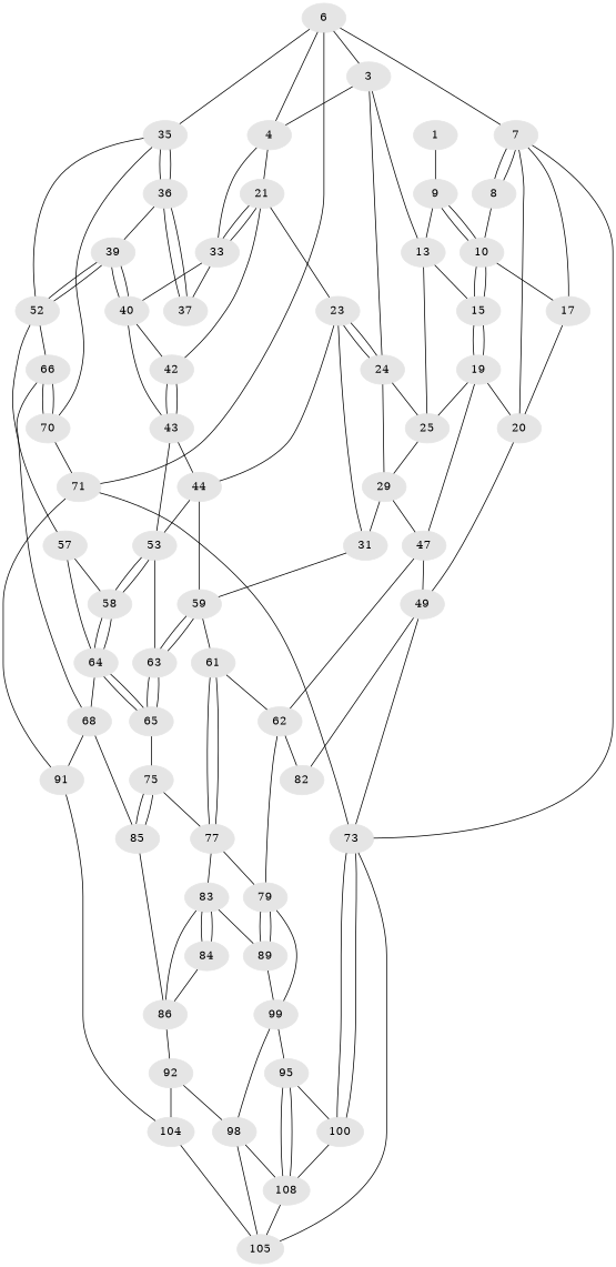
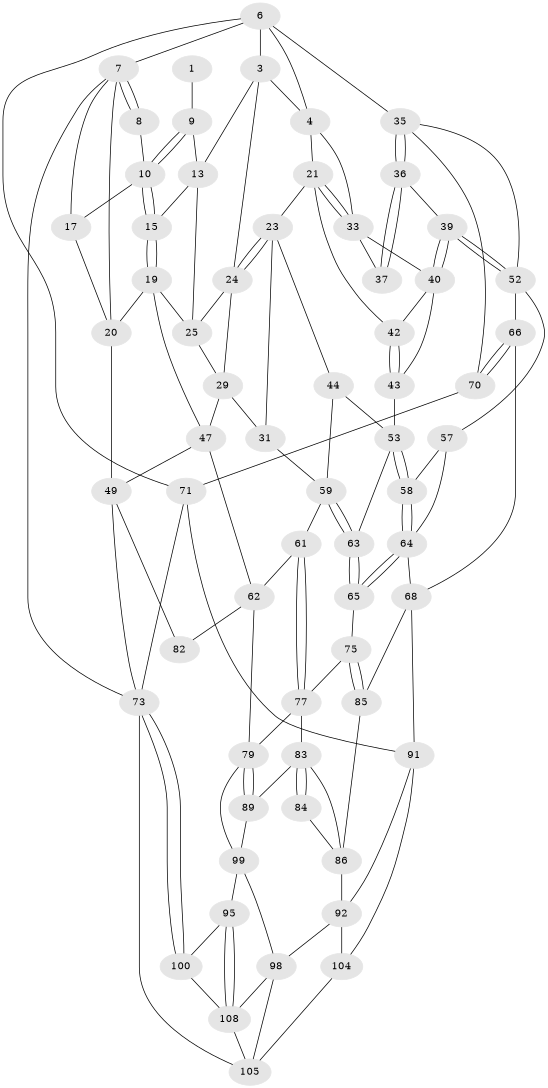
  graph {
    node [color=gray90 style=filled]
    1 [super="+2"]
    9 [super="+12"]
    3 [super="+16"]
    4 [super="+5"]
    13 [super="+14"]
    24 [super="+28"]
    10 [super="+11"]
    6
    21 [super="+22"]
    33 [super="+34"]
    15
    25 [super="+26"]
    29 [super="+32"]
    7 [super="+18"]
    35 [super="+51"]
    71
    23 [super="+30"]
    42
    37
    40 [super="+41"]
    8
    17
    20 [super="+46"]
    73 [super="+74"]
    36 [super="+38"]
    52 [super="+56"]
    70 [super="+72"]
    91 [super="+99"]
    49 [super="+50"]
    100
    105 [super="+106"]
    19 [super="+27"]
    47 [super="+48"]
    62 [super="+81"]
    82
    31
    44 [super="+55"]
    43 [super="+45"]
    59 [super="+60"]
    53 [super="+54"]
    63
    61
    39
    57
    66 [super="+67"]
    58
    79 [super="+80"]
    64 [super="+69"]
    68 [super="+87"]
    65
    77 [super="+78"]
    83 [super="+88"]
    89
    n54 [label=99 super="+94"]
    75 [super="+76"]
    85
    86 [super="+90"]
    92 [super="+97"]
    104
    n60 [label=108 super="+102"]
    84
    95 [super="+96"]
    98 [super="+103"]
    1 -- 9 [weight=2]
    9 -- 13
    9 -- 10
    9 -- 10
    3 -- 4
    3 -- 13
    3 -- 24
    4 -- 6
    4 -- 21
    4 -- 33
    13 -- 15
    13 -- 25
    24 -- 25
    24 -- 29
    10 -- 15
    10 -- 15
    10 -- 17
    6 -- 3
    6 -- 7
    6 -- 35
    6 -- 71
    21 -- 33
    21 -- 33
    21 -- 23
    21 -- 42
    33 -- 37
    33 -- 40
    15 -- 19
    15 -- 19
    25 -- 29
    29 -- 47
    29 -- 31
    7 -- 8
    7 -- 8
    7 -- 17
    7 -- 20
    7 -- 73
    35 -- 36
    35 -- 36
    35 -- 52
    35 -- 70
    71 -- 73
    71 -- 91
    23 -- 24
    23 -- 24
    23 -- 31
    23 -- 44
    42 -- 43
    42 -- 43
    40 -- 42
    40 -- 43
    8 -- 10
    17 -- 20
    20 -- 49
    73 -- 100
    73 -- 100
    73 -- 105
    36 -- 37 [weight=2]
    36 -- 37
    36 -- 39
    52 -- 57
    52 -- 66
    70 -- 71
+   91 -- 92
    91 -- 104
    49 -- 73
    49 -- 82
    100 -- n60
    19 -- 25
    19 -- 20
    19 -- 47
    47 -- 49
    47 -- 62
    62 -- 82
    62 -- 79
    31 -- 59
    44 -- 59
    44 -- 53
-   43 -- 44
    43 -- 53
    59 -- 63
    59 -- 63
    59 -- 61
    53 -- 63
    53 -- 58
    53 -- 58
    63 -- 65
    63 -- 65
    61 -- 62
    61 -- 77
    61 -- 77
    39 -- 40
    39 -- 40
    39 -- 52
    39 -- 52
    57 -- 58
    57 -- 64
    66 -- 70 [weight=2]
    66 -- 70
    66 -- 68
    58 -- 64
    58 -- 64
    79 -- 89
    79 -- 89
    79 -- n54
    64 -- 68
    64 -- 65
    64 -- 65
    68 -- 91
    68 -- 85
    65 -- 75
    77 -- 79
    77 -- 83
    83 -- 89
    83 -- 86
    83 -- 84
    83 -- 84
    89 -- n54
    n54 -- 95
    n54 -- 98
    75 -- 77
    75 -- 85
    75 -- 85
    85 -- 86
    86 -- 92
    92 -- 104
    92 -- 98
    104 -- 105
    n60 -- 105
    84 -- 86
    95 -- 100
    95 -- n60
    95 -- n60
    98 -- 105
    98 -- n60
  }
